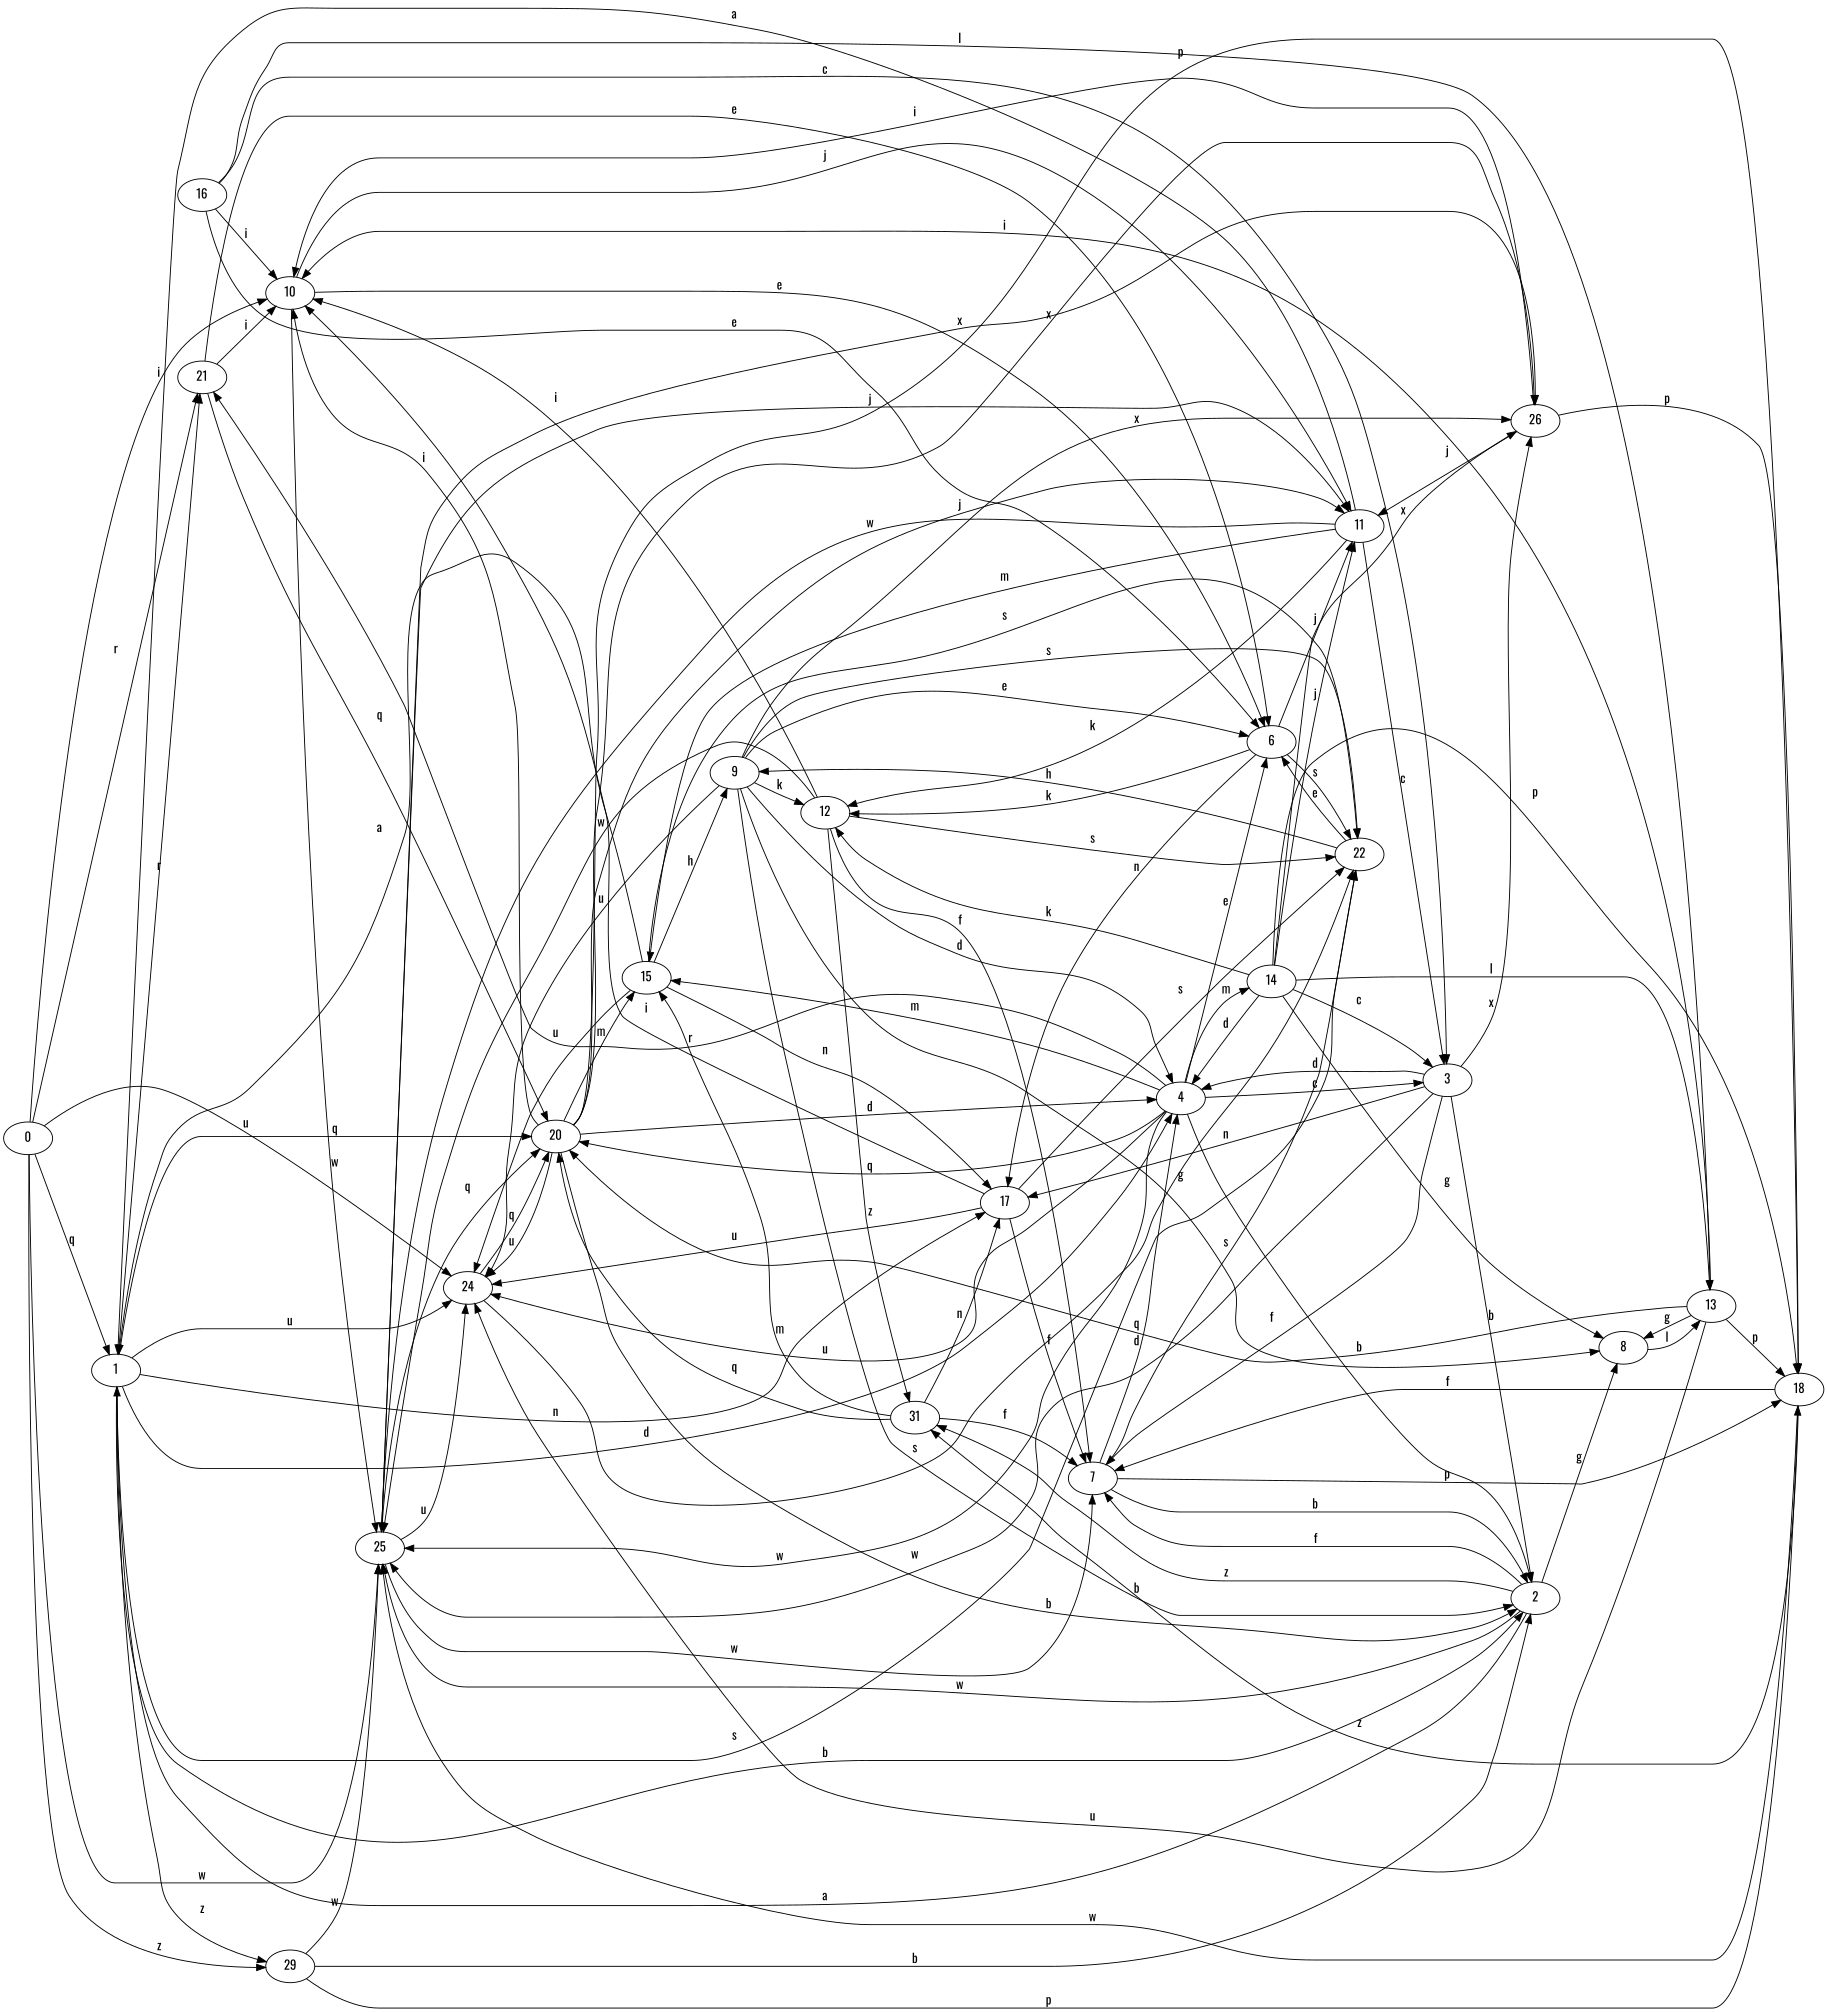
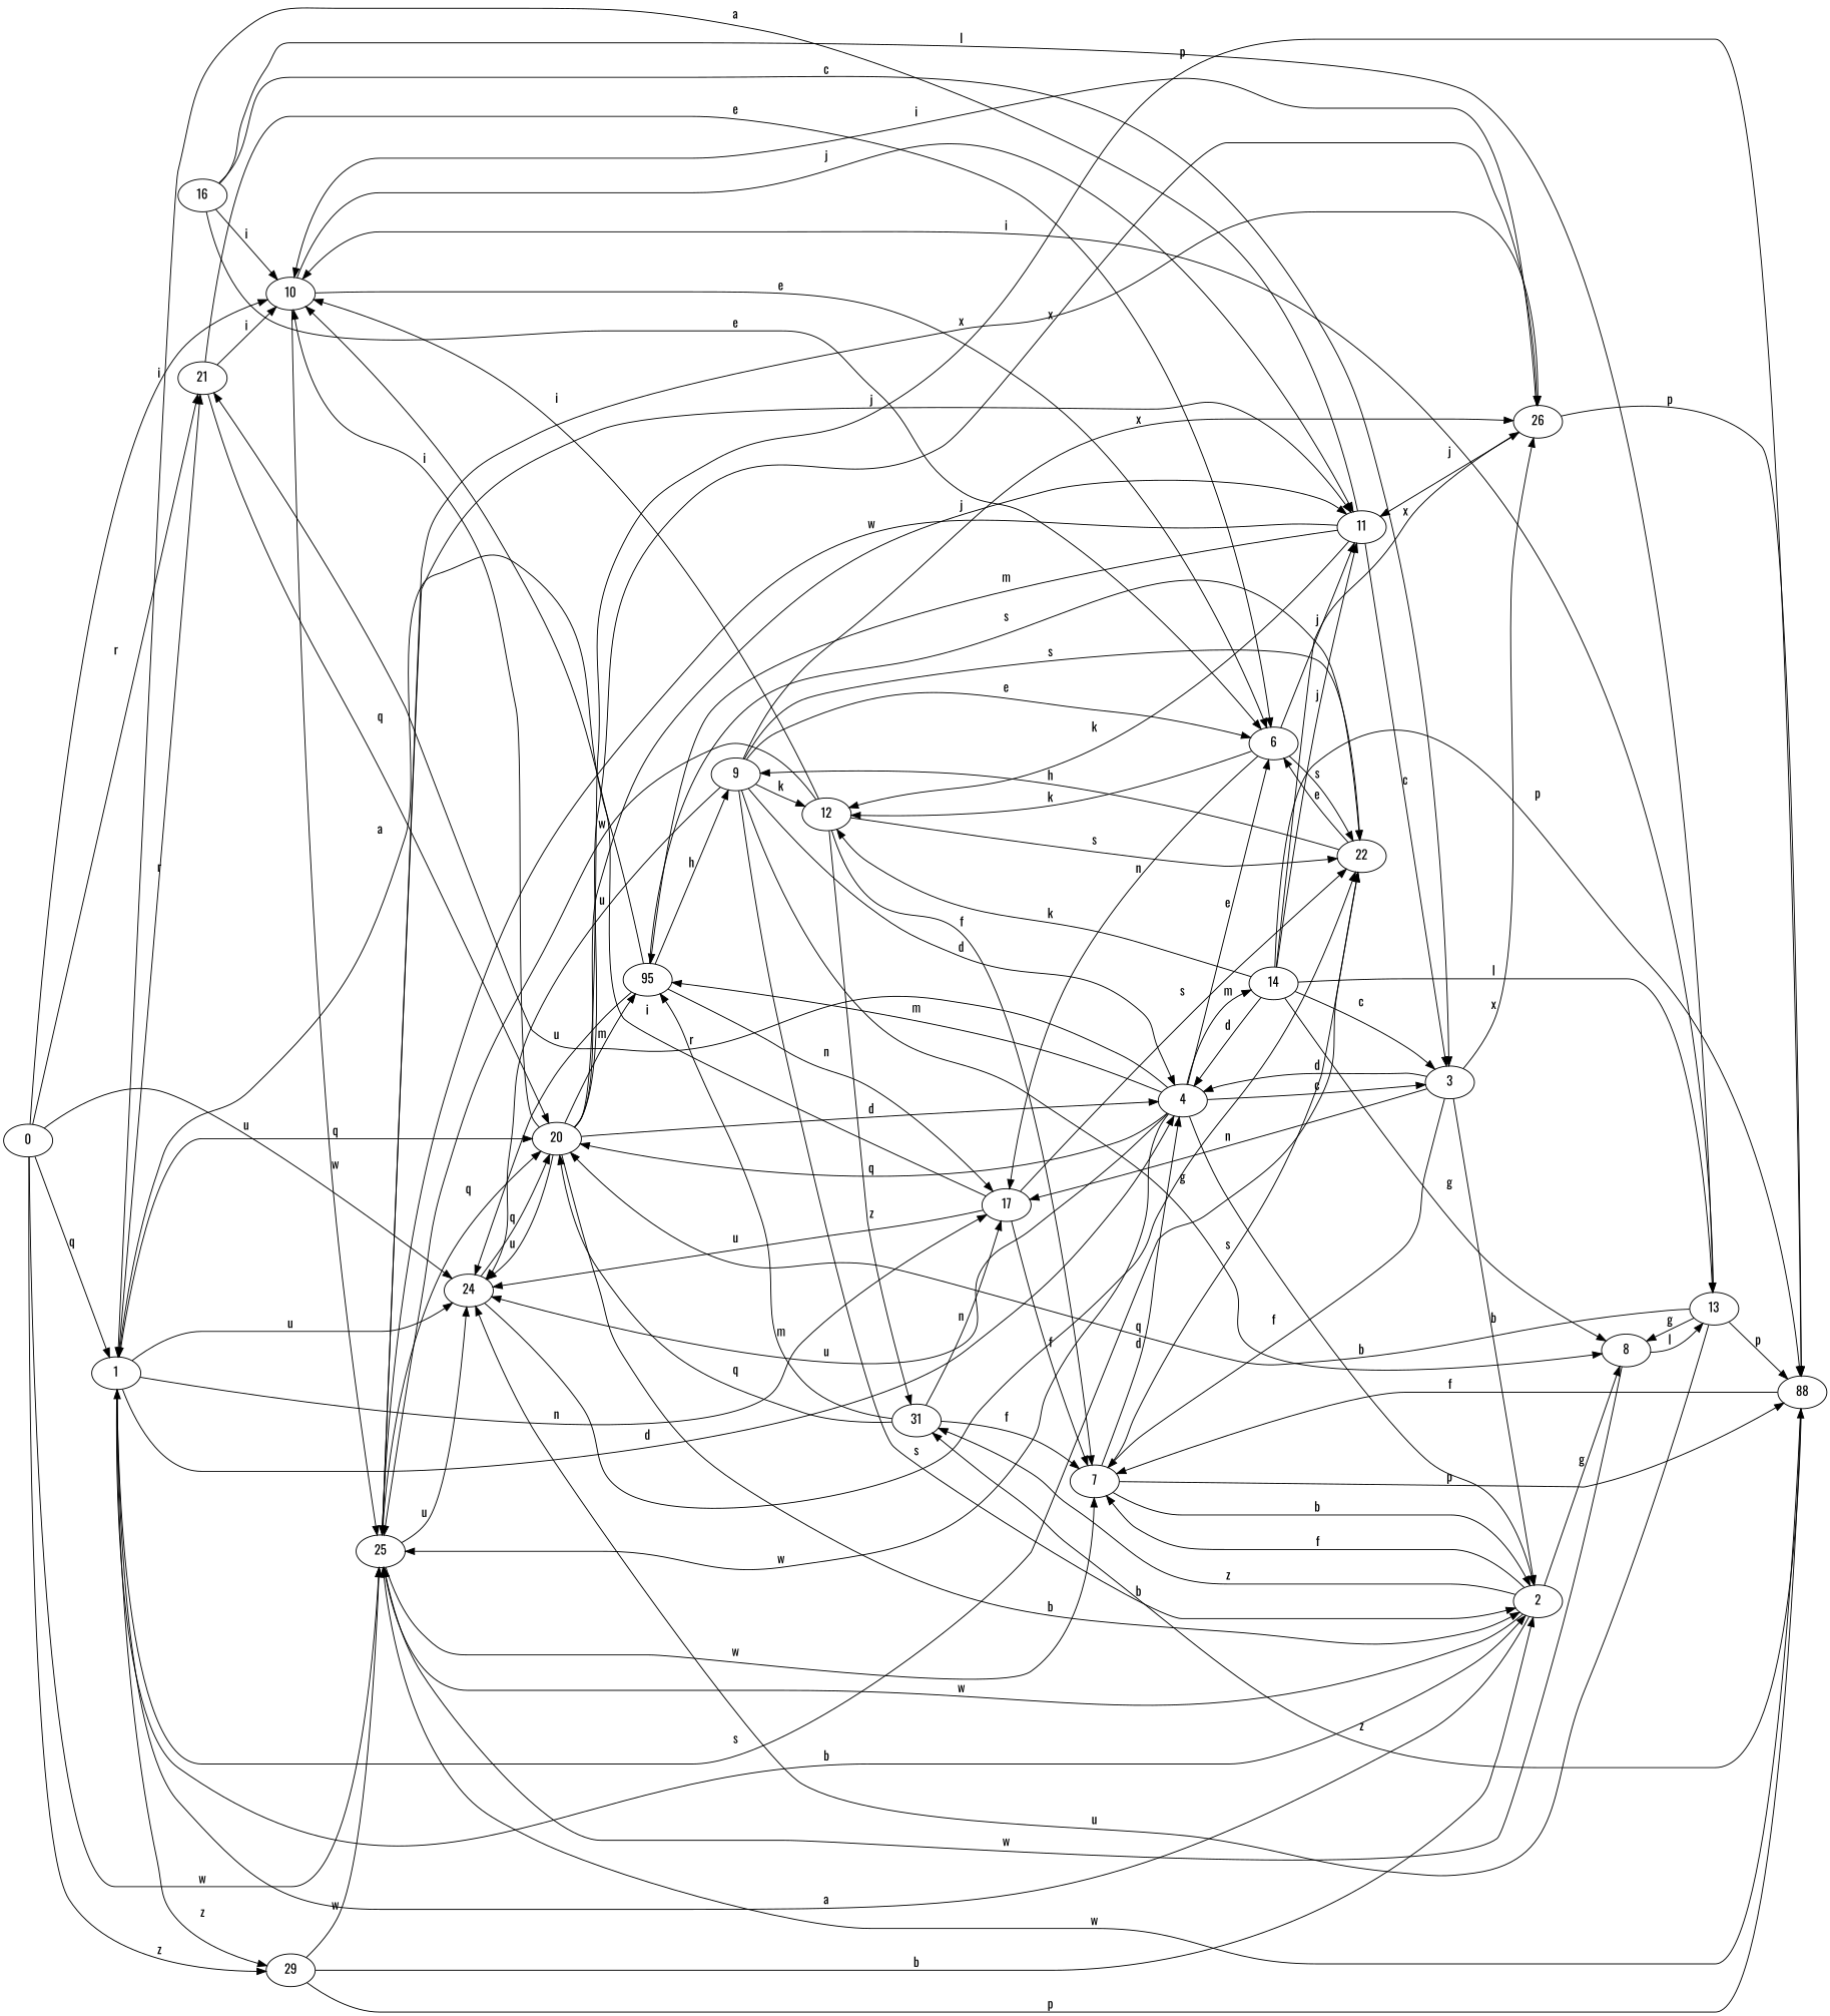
  strict digraph {
    fontname=Oswald
    rankdir=LR
    node [fontname=Oswald]
    edge [fontname=Oswald]
    0
    1
    10
    21
    24
    25
    29
    2
    4
    17
    20
    22
    6
    11
    16
    3
    13
    7
    26
-   18
+   18 [label=88]
    8
    31
    14
-   15
+   15 [label=95]
    9
    12
    0 -> 1 [label=q]
    0 -> 10 [label=i]
    0 -> 21 [label=r]
    0 -> 24 [label=u]
    0 -> 25 [label=w]
    0 -> 29 [label=z]
    1 -> 21 [label=r]
    1 -> 24 [label=u]
    1 -> 29 [label=z]
    1 -> 2 [label=b]
    1 -> 4 [label=d]
    1 -> 17 [label=n]
    1 -> 20 [label=q]
    1 -> 22 [label=s]
    10 -> 25 [label=w]
    10 -> 6 [label=e]
    10 -> 11 [label=j]
    21 -> 10 [label=i]
    21 -> 20 [label=q]
    21 -> 6 [label=e]
    24 -> 20 [label=q]
    24 -> 22 [label=s]
    25 -> 24 [label=u]
    25 -> 20 [label=q]
    25 -> 11 [label=j]
    25 -> 7 [label=w]
    25 -> 26 [label=x]
    29 -> 25 [label=w]
    29 -> 2 [label=b]
    29 -> 18 [label=p]
    2 -> 1 [label=a]
    2 -> 25 [label=w]
    2 -> 7 [label=f]
    2 -> 8 [label=g]
    2 -> 31 [label=z]
    4 -> 21 [label=r]
    4 -> 24 [label=u]
    4 -> 25 [label=w]
    4 -> 2 [label=b]
    4 -> 20 [label=q]
    4 -> 6 [label=e]
    4 -> 3 [label=c]
    4 -> 14 [label=m]
    4 -> 15 [label=m]
    17 -> 10 [label=i]
    17 -> 24 [label=u]
    17 -> 22 [label=s]
    17 -> 7 [label=f]
    20 -> 10 [label=i]
    20 -> 24 [label=u]
    20 -> 2 [label=b]
    20 -> 4 [label=d]
    20 -> 11 [label=j]
    20 -> 26 [label=x]
    20 -> 18 [label=p]
    20 -> 15 [label=m]
    22 -> 6 [label=e]
    22 -> 9 [label=h]
    6 -> 17 [label=n]
    6 -> 22 [label=s]
    6 -> 11 [label=j]
    6 -> 12 [label=k]
    11 -> 1 [label=a]
    11 -> 25 [label=w]
    11 -> 3 [label=c]
    11 -> 15 [label=m]
    11 -> 12 [label=k]
    16 -> 10 [label=i]
    16 -> 6 [label=e]
    16 -> 3 [label=c]
    16 -> 13 [label=l]
    3 -> 2 [label=b]
    3 -> 4 [label=d]
    3 -> 17 [label=n]
    3 -> 7 [label=f]
    3 -> 26 [label=x]
    13 -> 10 [label=i]
    13 -> 24 [label=u]
    13 -> 20 [label=q]
    13 -> 18 [label=p]
    13 -> 8 [label=g]
    7 -> 2 [label=b]
    7 -> 4 [label=d]
    7 -> 22 [label=s]
    7 -> 18 [label=p]
    26 -> 10 [label=i]
    26 -> 11 [label=j]
    26 -> 18 [label=p]
    18 -> 25 [label=w]
    18 -> 7 [label=f]
    18 -> 31 [label=z]
-   3 -> 25 [label=w]
+   8 -> 25 [label=w]
    8 -> 13 [label=l]
    31 -> 17 [label=n]
    31 -> 20 [label=q]
    31 -> 7 [label=f]
    31 -> 15 [label=m]
    14 -> 4 [label=d]
    14 -> 11 [label=j]
    14 -> 3 [label=c]
    14 -> 13 [label=l]
    14 -> 26 [label=x]
    14 -> 18 [label=p]
    14 -> 8 [label=g]
    14 -> 12 [label=k]
    15 -> 1 [label=a]
    15 -> 24 [label=u]
    15 -> 17 [label=n]
    15 -> 22 [label=s]
    15 -> 9 [label=h]
    9 -> 24 [label=u]
    9 -> 2 [label=b]
    9 -> 4 [label=d]
    9 -> 22 [label=s]
    9 -> 6 [label=e]
    9 -> 26 [label=x]
    9 -> 8 [label=g]
    9 -> 12 [label=k]
    12 -> 10 [label=i]
    12 -> 25 [label=w]
    12 -> 22 [label=s]
    12 -> 7 [label=f]
    12 -> 31 [label=z]
  }
